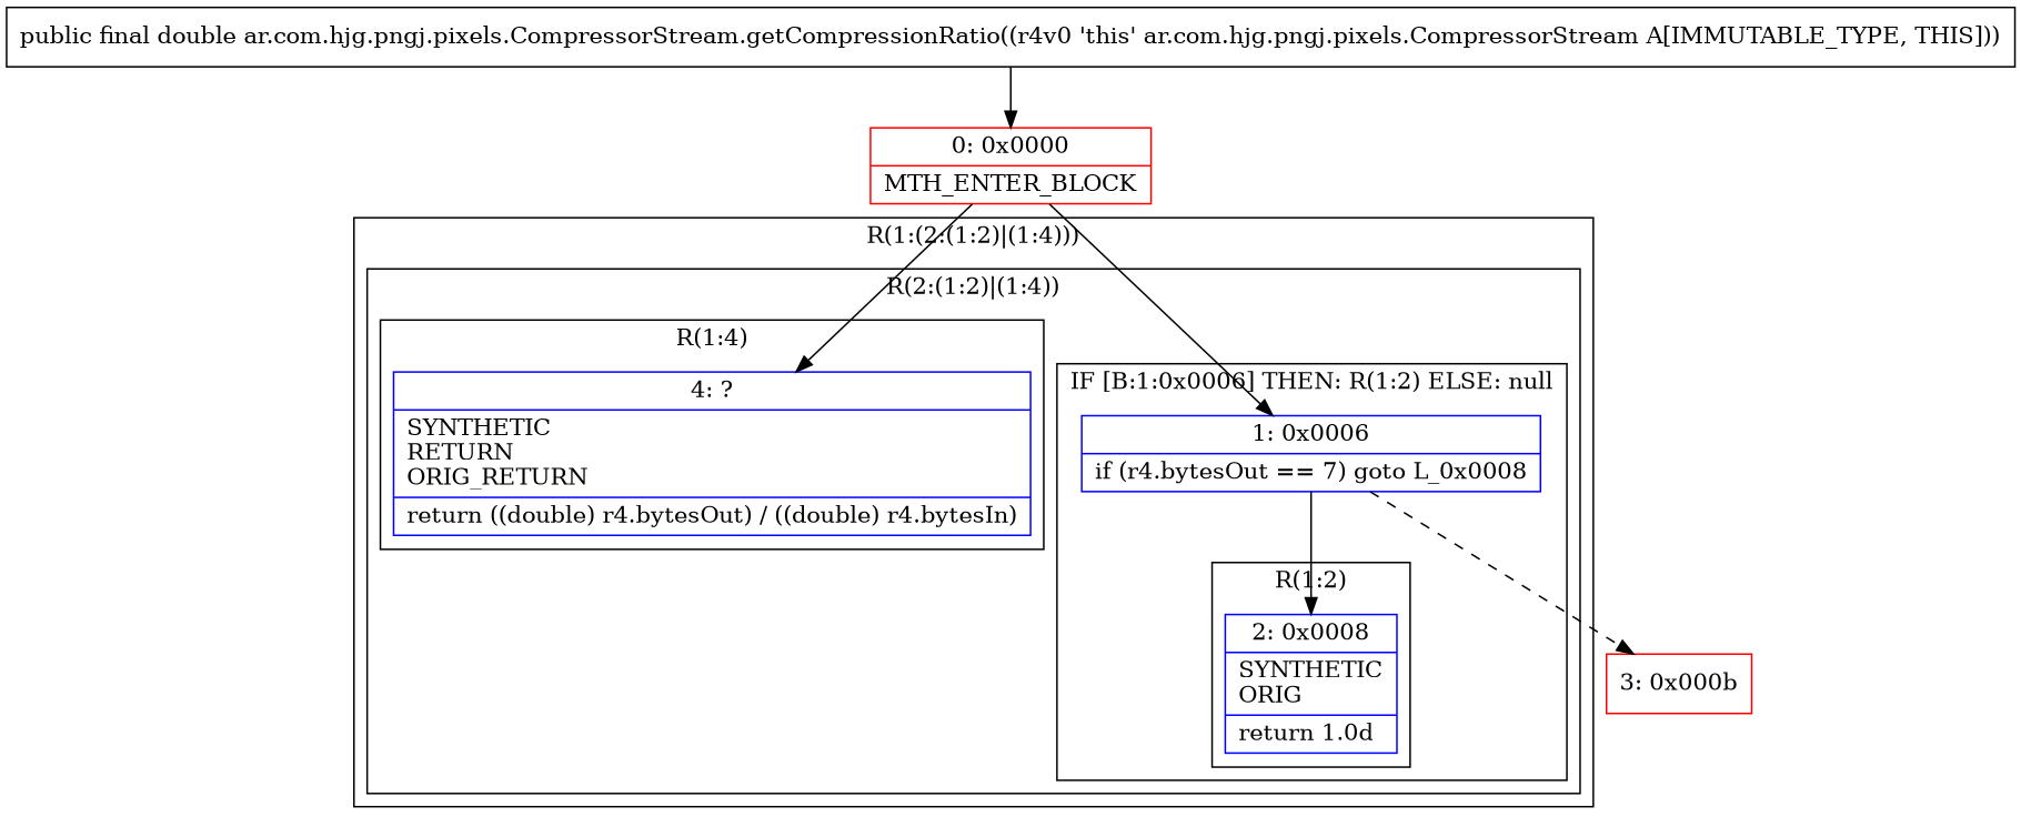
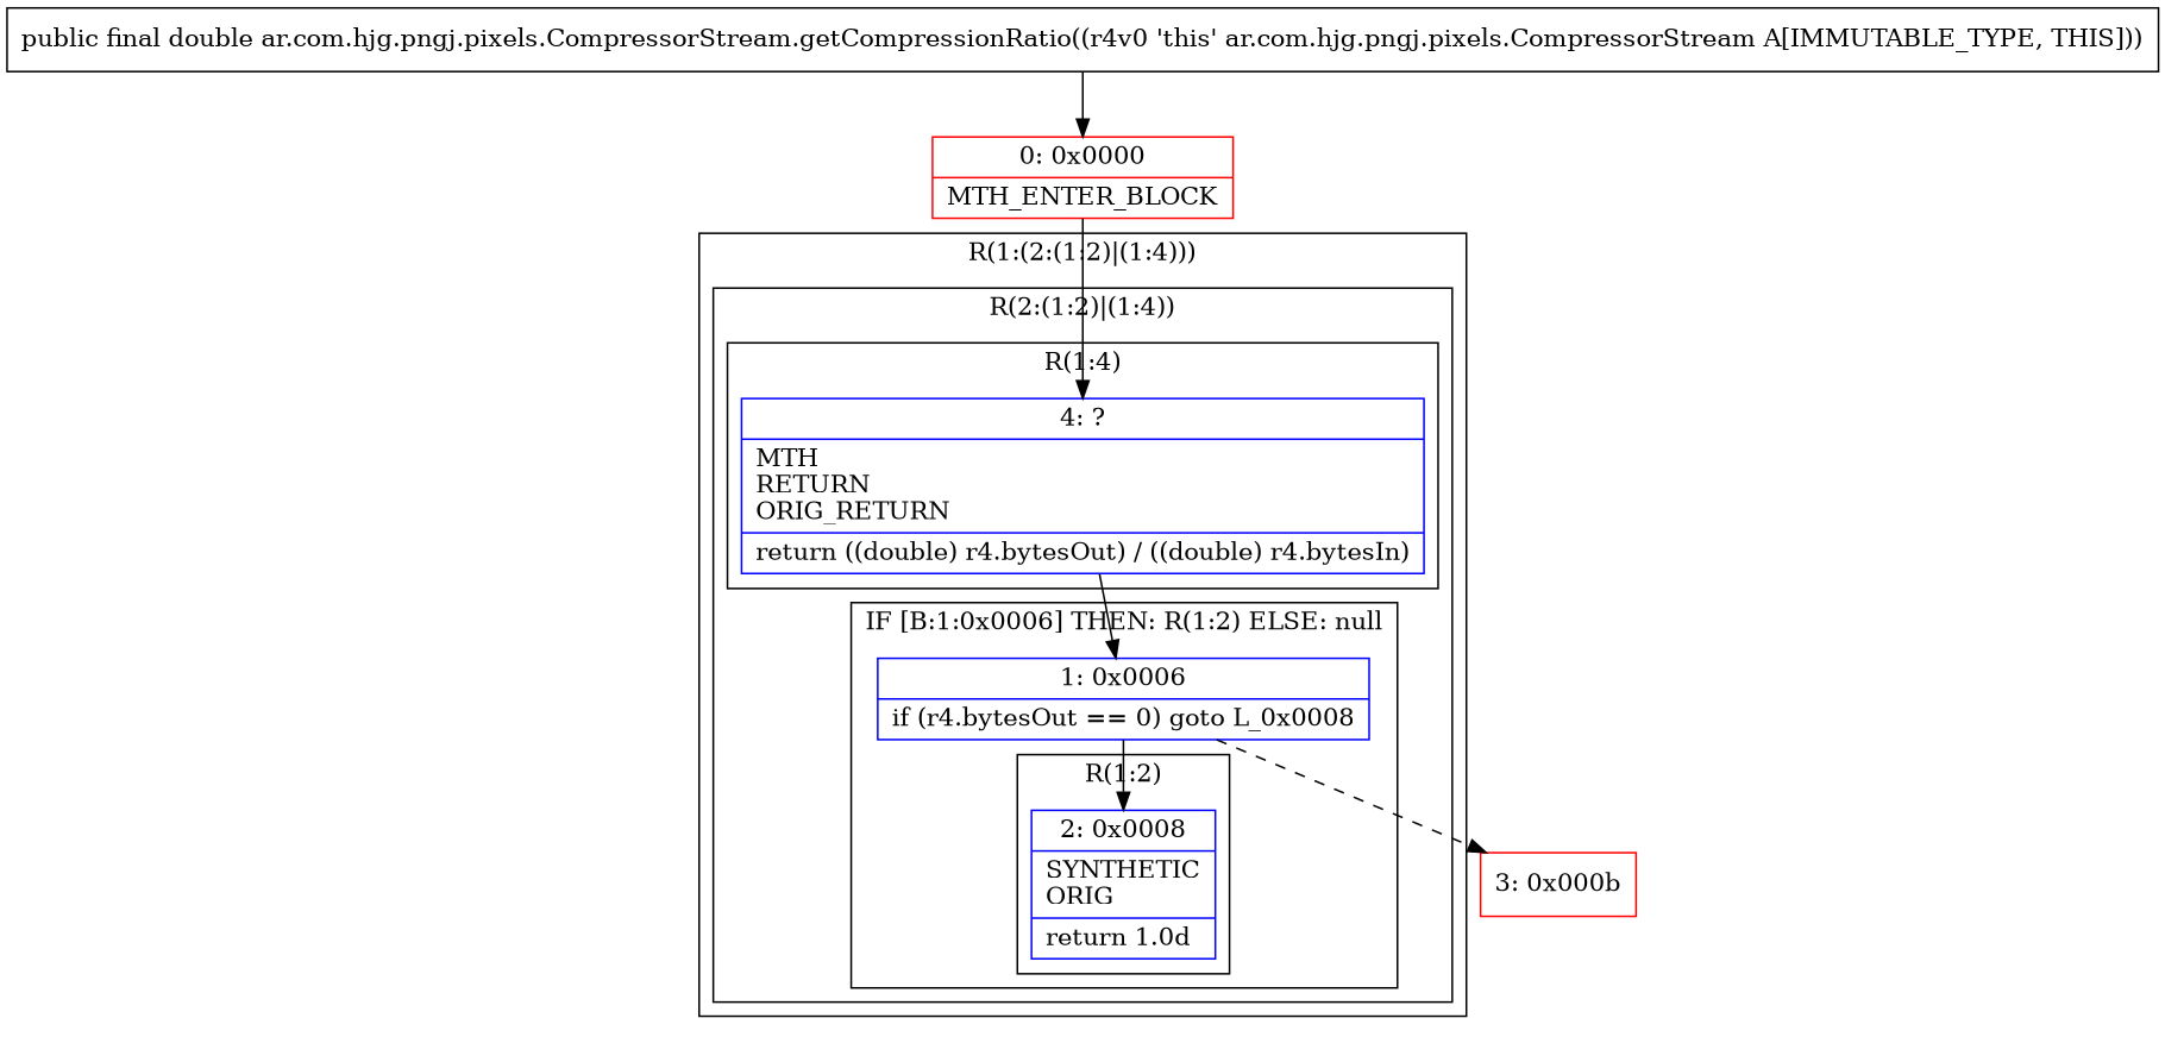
  digraph {
    node [color=blue shape=record]
    n1 [label="{2\:\ 0x0008|SYNTHETIC\lORIG\l|return 1.0d\l}"]
-   n2 [label="{1\:\ 0x0006|if (r4.bytesOut == 7) goto L_0x0008\l}"]
-   n3 [label="{4\:\ ?|SYNTHETIC\lRETURN\lORIG_RETURN\l|return ((double) r4.bytesOut) \/ ((double) r4.bytesIn)\l}"]
+   n2 [label="{1\:\ 0x0006|if (r4.bytesOut == 0) goto L_0x0008\l}"]
+   n3 [label="{4\:\ ?|MTH\lRETURN\lORIG_RETURN\l|return ((double) r4.bytesOut) \/ ((double) r4.bytesIn)\l}"]
    n4 [color=red label="{3\:\ 0x000b}"]
    n5 [color=red label="{0\:\ 0x0000|MTH_ENTER_BLOCK\l}"]
    n6 [label="{public final double ar.com.hjg.pngj.pixels.CompressorStream.getCompressionRatio((r4v0 'this' ar.com.hjg.pngj.pixels.CompressorStream A[IMMUTABLE_TYPE, THIS])) }" color=""]
    subgraph cluster_1 {
      label="R(1:(2:(1:2)|(1:4)))"
      subgraph cluster_2 {
        label="R(2:(1:2)|(1:4))"
        subgraph cluster_3 {
          label="IF [B:1:0x0006] THEN: R(1:2) ELSE: null"
          n2
          subgraph cluster_4 {
            label="R(1:2)"
            n1
          }
        }
        subgraph cluster_5 {
          label="R(1:4)"
          n3
        }
      }
    }
    n2 -> n1
    n2 -> n4 [style=dashed]
-   n5 -> n2
+   n3 -> n2
    n5 -> n3
    n6 -> n5
  }
